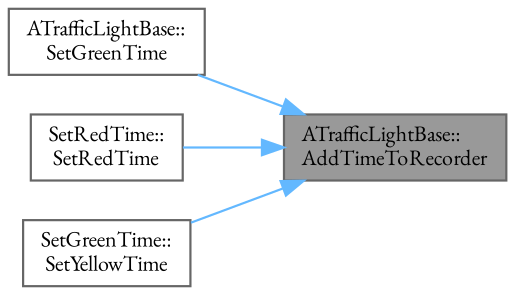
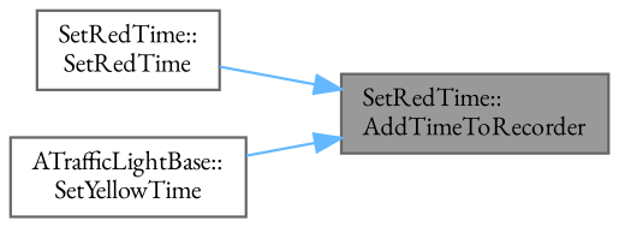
  digraph {
    fontname="EB Garamond"
    rankdir=RL
    node [color=grey40 fillcolor=white fontname="EB Garamond" fontsize=10 shape=box style=filled]
    edge [color=steelblue1 dir=back fontname="EB Garamond" fontsize=10 labelfontname=Helvetica labelfontsize=10 style=solid]
-   n1 [color=gray40 fillcolor=grey60 fontcolor=black height=0.2 label="ATrafficLightBase::\lAddTimeToRecorder" width=0.4]
-   n2 [height=0.2 label="ATrafficLightBase::\lSetGreenTime" width=0.4]
+   n1 [color=gray40 fillcolor=grey60 fontcolor=black height=0.2 label="SetRedTime::\lAddTimeToRecorder" width=0.4]
    n3 [height=0.2 label="SetRedTime::\lSetRedTime" width=0.4]
-   n4 [height=0.2 label="SetGreenTime::\lSetYellowTime" width=0.4]
-   n1 -> n2
+   n4 [height=0.2 label="ATrafficLightBase::\lSetYellowTime" width=0.4]
    n1 -> n3
    n1 -> n4
  }
